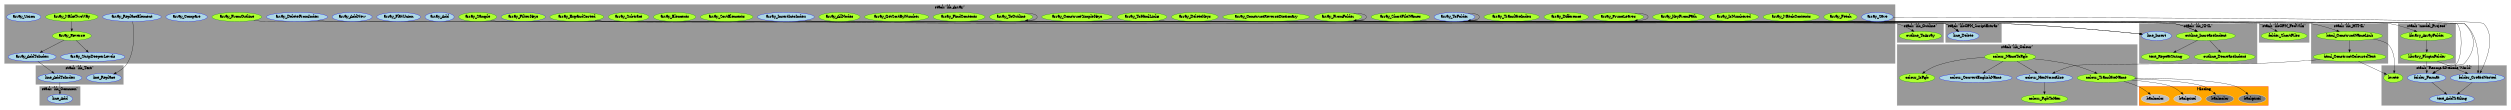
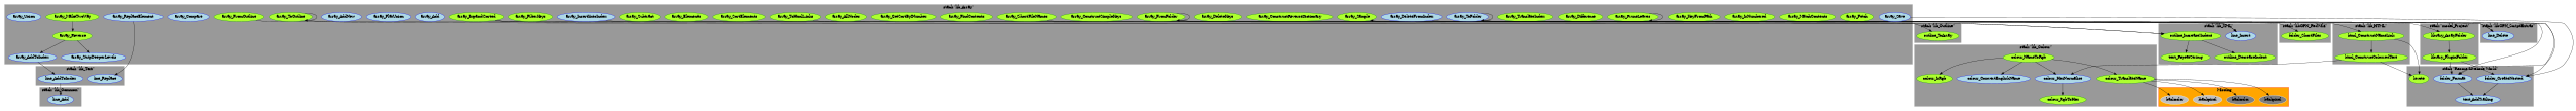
  digraph {
    clusterrank=true
    node [color=Green4 fillcolor=GreenYellow style=filled]
    n1 [color=white fillcolor=grey50 label=backpixel]
    n2 [color=white fillcolor=grey50 label=backcolor]
    n3 [label=array_ToHtmlLinks]
    n4 [label=array_Fetch]
    n5 [label=array_MatchContents]
    n6 [label=array_IsNumbered]
    n7 [label=array_KeyFromPath]
    n8 [label=array_PruneLeaves]
    n9 [label=array_Difference]
    n10 [label=html_ConstructNameLink]
    n11 [label=array_Reverse]
    n12 [label=colour_IsRgb]
    n13 [label=array_TranslateIndex]
    n14 [label=kwote]
    n15 [label=array_MakeTwoWay]
    n16 [label=array_FromOutline]
    n17 [label=array_Sample]
    n18 [label=text_RepeatString]
    n19 [label=array_ConstructReverseDictionary]
    n20 [label=colour_TranslateName]
    n21 [label=array_DeleteKeys]
    n22 [label=library_ArrayFolder]
    n23 [label=colour_RgbToHex]
    n24 [label=html_ConstructColouredText]
    n25 [label=array_ExpandSorted]
    n26 [label=array_ConstructSimpleKeys]
    n27 [label=outline_DecreaseIndent]
    n28 [label=array_ToOutline]
    n29 [label=array_FindContents]
    n30 [label=outline_ToArray]
    n31 [label=array_GetSortByNumber]
    n32 [label=folder_ShortFiles]
    n33 [label=colour_NameToRgb]
    n34 [label=array_AllNodes]
    n35 [label=array_FromFolder]
    n36 [label=array_SortElements]
    n37 [label=array_Elements]
    n38 [label=array_Subtract]
    n39 [label=outline_IncreaseIndent]
    n40 [label=library_PluginFolder]
    n41 [label=array_ShortFileNames]
-   n42 [color=Blue label=array_FilterKeys]
+   n42 [label=array_FilterKeys]
    n43 [color=Blue fillcolor=LightBlue label=array_DeleteFromIndex]
    n44 [color=Blue fillcolor=LightBlue label=colour_HexNormalise]
    n45 [color=Blue fillcolor=LightBlue label=array_AddToIndex]
    n46 [color=Blue fillcolor=LightBlue label=colour_ConvertEnglishName]
    n47 [color=Blue fillcolor=LightBlue label=array_Add]
    n48 [color=Blue fillcolor=LightBlue label=line_AddToIndex]
    n49 [color=Blue fillcolor=LightBlue label=array_FlatUnion]
    n50 [color=Blue fillcolor=LightBlue label=array_AddNew]
    n51 [color=Blue fillcolor=LightBlue label=array_ToFolder]
    n52 [color=Blue fillcolor=LightBlue label=array_InsertIntoIndex]
    n53 [color=Blue fillcolor=LightBlue label=text_AddTrailing]
    n54 [color=Blue fillcolor=LightBlue label=line_Delete]
    n55 [color=Blue fillcolor=LightBlue label=line_Replace]
    n56 [color=Blue fillcolor=LightBlue label=array_Compare]
    n57 [color=Blue fillcolor=LightBlue label=array_Save]
    n58 [color=Blue fillcolor=LightBlue label=line_Insert]
    n59 [color=Blue fillcolor=LightBlue label=array_StripDeeperLevels]
    n60 [color=Blue fillcolor=LightBlue label=array_ReplaceElement]
    n61 [color=Blue fillcolor=LightBlue label=folder_CreateNested]
    n62 [color=Blue fillcolor=LightBlue label=line_Add]
    n63 [color=Blue fillcolor=LightBlue label=array_Union]
    n64 [color=Blue fillcolor=LightBlue label=folder_Format]
    n65 [color=white fillcolor=grey label=backpixel]
    n66 [color=white fillcolor=grey label=backcolor]
    subgraph sub_1 {
      n1
      n2
    }
    subgraph sub_2 {
      n3
      n4
      n5
      n6
      n7
      n8
      n9
      n10
      n11
      n12
      n13
      n14
      n15
      n16
      n17
      n18
      n19
      n20
      n21
      n22
      n23
      n24
      n25
      n26
      n27
      n28
      n29
      n30
      n31
      n32
      n33
      n34
      n35
      n36
      n37
      n38
      n39
      n40
      n41
      n42
    }
    subgraph sub_3 {
      n43
      n44
      n45
      n46
      n47
      n48
      n49
      n50
      n51
      n52
      n53
      n54
      n55
      n56
      n57
      n58
      n59
      n60
      n61
      n62
      n63
      n64
    }
    subgraph sub_4 {
      n65
      n66
    }
    subgraph cluster_5 {
      color=red
      fillcolor=orange
      label=Missing
      style=filled
      n1
      n2
      n65
      n66
    }
    subgraph cluster_6 {
      color=grey60
      fillcolor=grey60
      label="stack \"lib_Array\""
      style=filled
      n3
      n4
      n5
      n6
      n7
      n8
      n9
      n11
      n13
      n15
      n16
      n17
      n19
      n21
      n25
      n26
      n28
      n29
      n31
      n34
      n35
      n36
      n37
      n38
      n41
      n42
      n43
      n45
      n47
      n49
      n50
      n51
      n52
      n56
      n57
      n59
      n60
      n63
    }
    subgraph cluster_7 {
      color=grey60
      fillcolor=grey60
      label="stack \"lib_Colour\""
      style=filled
      n12
      n20
      n23
      n33
      n44
      n46
    }
    subgraph cluster_8 {
      color=grey60
      fillcolor=grey60
      label="stack \"lib_Common\""
      style=filled
      n62
    }
    subgraph cluster_9 {
      color=grey60
      fillcolor=grey60
      label="stack \"lib_HTML\""
      style=filled
      n10
      n24
    }
    subgraph cluster_10 {
      color=grey60
      fillcolor=grey60
      label="stack \"lib_Outline\""
      style=filled
      n30
    }
    subgraph cluster_11 {
      color=grey60
      fillcolor=grey60
      label="stack \"lib_Text\""
      style=filled
      n48
      n55
    }
    subgraph cluster_12 {
      color=grey60
      fillcolor=grey60
      label="stack \"lib_XML\""
      style=filled
      n18
      n27
      n39
      n58
    }
    subgraph cluster_13 {
      color=grey60
      fillcolor=grey60
      label="stack \"libOPN_FedWiki\""
      style=filled
      n32
    }
    subgraph cluster_14 {
      color=grey60
      fillcolor=grey60
      label="stack \"libOPN_ScriptExtras\""
      style=filled
      n54
    }
    subgraph cluster_15 {
      color=grey60
      fillcolor=grey60
      label="stack \"model_Project\""
      style=filled
      n22
      n40
    }
    subgraph cluster_16 {
      color=grey60
      fillcolor=grey60
      label="stack \"Rescue Livecode World\""
      style=filled
      n14
      n53
      n61
      n64
    }
    n3 -> n10
    n8 -> n8
    n10 -> n14
    n10 -> n24
    n11 -> n45
    n11 -> n59
    n15 -> n11
    n16 -> n30
-   n17 -> n54
+   n54 -> n17
    n20 -> n1
    n20 -> n2
    n20 -> n65
    n20 -> n66
    n22 -> n40
    n24 -> n14
    n24 -> n44
    n25 -> n39
    n25 -> n58
    n28 -> n28
    n28 -> n39
    n33 -> n12
    n33 -> n20
    n33 -> n44
    n33 -> n46
    n35 -> n32
    n35 -> n35
    n35 -> n64
    n39 -> n18
    n39 -> n27
    n40 -> n61
    n40 -> n64
    n41 -> n22
    n43 -> n54
    n44 -> n23
    n45 -> n48
    n48 -> n62
    n51 -> n51
    n51 -> n61
    n51 -> n64
    n52 -> n58
    n57 -> n61
    n60 -> n55
    n61 -> n53
    n64 -> n53
  }
